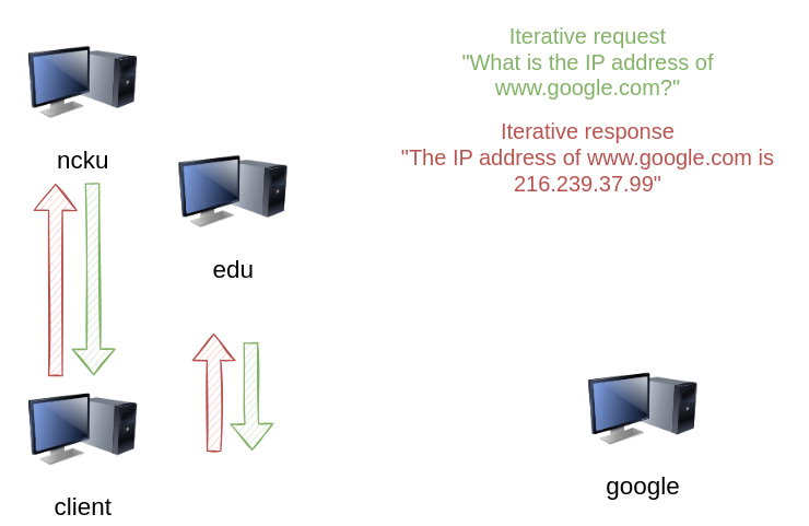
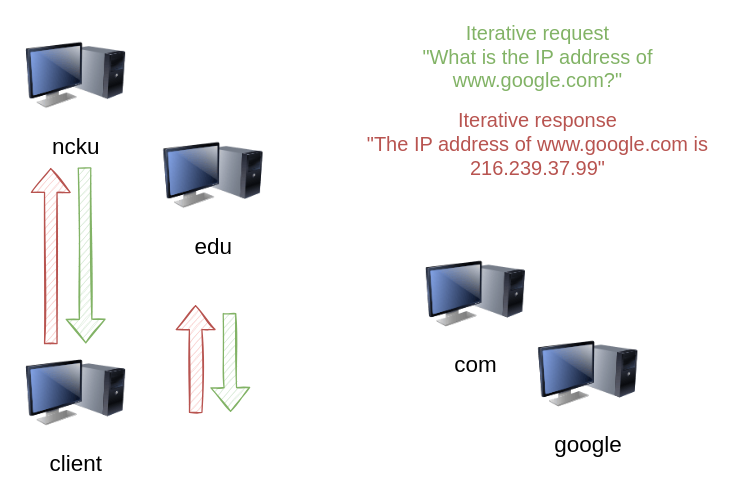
  <mxCell id="0" />
  <mxCell id="1" parent="0" />
  <mxCell id="2" value="client" style="image;html=1;labelBackgroundColor=none;image=img/lib/clip_art/computers/Monitor_Tower_128x128.png;rounded=1;shadow=0;comic=0;strokeWidth=2;fontSize=18;" parent="1" vertex="1"><mxGeometry x="20" y="274" width="80" height="80" as="geometry" /></mxCell>
  <mxCell id="3" value="ncku" style="image;html=1;labelBackgroundColor=none;image=img/lib/clip_art/computers/Monitor_Tower_128x128.png;rounded=1;shadow=0;comic=0;strokeWidth=2;fontSize=18;" parent="1" vertex="1"><mxGeometry x="20" y="20" width="80" height="80" as="geometry" /></mxCell>
  <mxCell id="4" value="edu" style="image;html=1;labelBackgroundColor=none;image=img/lib/clip_art/computers/Monitor_Tower_128x128.png;rounded=1;shadow=0;comic=0;strokeWidth=2;fontSize=18;sketch=0;" parent="1" vertex="1"><mxGeometry x="130" y="100" width="80" height="80" as="geometry" /></mxCell>
+ <mxCell id="5" value="com" style="image;html=1;labelBackgroundColor=none;image=img/lib/clip_art/computers/Monitor_Tower_128x128.png;rounded=1;shadow=0;comic=0;strokeWidth=2;fontSize=18;" parent="1" vertex="1"><mxGeometry x="340" y="195" width="80" height="80" as="geometry" /></mxCell>
  <mxCell id="6" value="google" style="image;html=1;labelBackgroundColor=none;image=img/lib/clip_art/computers/Monitor_Tower_128x128.png;rounded=1;shadow=0;comic=0;strokeWidth=2;fontSize=18;" parent="1" vertex="1"><mxGeometry x="430" y="259" width="80" height="80" as="geometry" /></mxCell>
  <mxCell id="7" value="" style="shape=flexArrow;endArrow=classic;html=1;rounded=0;fillColor=#f8cecc;strokeColor=#b85450;sketch=1;" parent="1" edge="1"><mxGeometry width="50" height="50" relative="1" as="geometry"><mxPoint x="40" y="275" as="sourcePoint" /><mxPoint x="40" y="134" as="targetPoint" /></mxGeometry></mxCell>
  <mxCell id="8" value="" style="shape=flexArrow;endArrow=none;html=1;rounded=0;startArrow=block;endFill=0;fillColor=#d5e8d4;strokeColor=#82b366;sketch=1;" parent="1" edge="1"><mxGeometry width="50" height="50" relative="1" as="geometry"><mxPoint x="68" y="274.5" as="sourcePoint" /><mxPoint x="67" y="133.5" as="targetPoint" /></mxGeometry></mxCell>
  <mxCell id="9" value="Iterative request&lt;br style=&quot;font-size: 16px&quot;&gt;&quot;What is the IP address of www.google.com?&quot;" style="text;html=1;strokeColor=none;fillColor=none;align=center;verticalAlign=middle;whiteSpace=wrap;rounded=0;fontSize=16;fontColor=#82B366;" parent="1" vertex="1"><mxGeometry x="290" y="30" width="280" height="30" as="geometry" /></mxCell>
  <mxCell id="10" value="Iterative response&lt;br style=&quot;font-size: 16px&quot;&gt;&quot;The IP address of www.google.com is 216.239.37.99&quot;" style="text;html=1;strokeColor=none;fillColor=none;align=center;verticalAlign=middle;whiteSpace=wrap;rounded=0;fontSize=16;fontColor=#B85450;" parent="1" vertex="1"><mxGeometry x="290" y="100" width="280" height="30" as="geometry" /></mxCell>
  <mxCell id="11" value="" style="shape=flexArrow;endArrow=classic;html=1;rounded=0;fillColor=#f8cecc;strokeColor=#b85450;sketch=1;" parent="1" edge="1"><mxGeometry width="50" height="50" relative="1" as="geometry"><mxPoint x="156" y="330" as="sourcePoint" /><mxPoint x="155.91" y="243.75" as="targetPoint" /></mxGeometry></mxCell>
  <mxCell id="12" value="" style="shape=flexArrow;endArrow=none;html=1;rounded=0;startArrow=block;endFill=0;fillColor=#d5e8d4;strokeColor=#82b366;sketch=1;" parent="1" edge="1"><mxGeometry width="50" height="50" relative="1" as="geometry"><mxPoint x="183.91" y="329.25" as="sourcePoint" /><mxPoint x="183" y="250" as="targetPoint" /></mxGeometry></mxCell>
